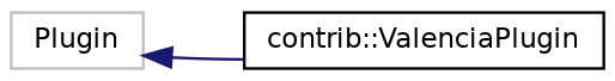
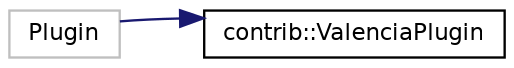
  digraph {
    rankdir=LR
    node [fillcolor=white fontname=Helvetica fontsize=10 shape=record style=filled]
    n1 [color=grey75 height=0.2 label=Plugin width=0.4]
    n2 [color=black height=0.2 label="contrib::ValenciaPlugin" width=0.4]
-   n1 -> n2 [color=midnightblue dir=back fontname=Helvetica fontsize=10 labelfontname=Helvetica labelfontsize=10 style=solid]
+   n2 -> n1 [color=midnightblue dir=back fontname=Helvetica fontsize=10 labelfontname=Helvetica labelfontsize=10 style=solid]
  }
